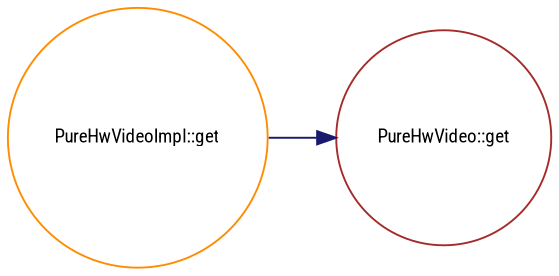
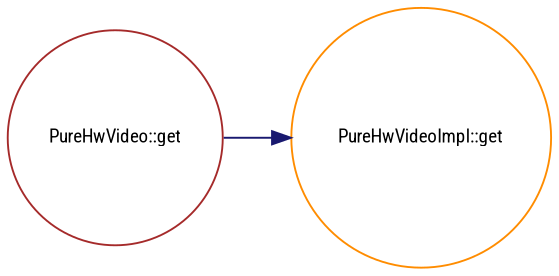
  digraph {
    rankdir=LR
    fontname="Roboto Condensed"
    node [fillcolor=white fontname="Roboto Condensed" fontsize=10 shape=circle style=filled]
    n1 [color=brown fontcolor=black height=0.2 label="PureHwVideo::get" width=0.4]
    n2 [color=darkorange height=0.2 label="PureHwVideoImpl::get" width=0.4]
-   n2 -> n1 [color=midnightblue fontname="Roboto Condensed" fontsize=10 labelfontname=Helvetica labelfontsize=10 style=solid]
+   n1 -> n2 [color=midnightblue fontname="Roboto Condensed" fontsize=10 labelfontname=Helvetica labelfontsize=10 style=solid]
  }
